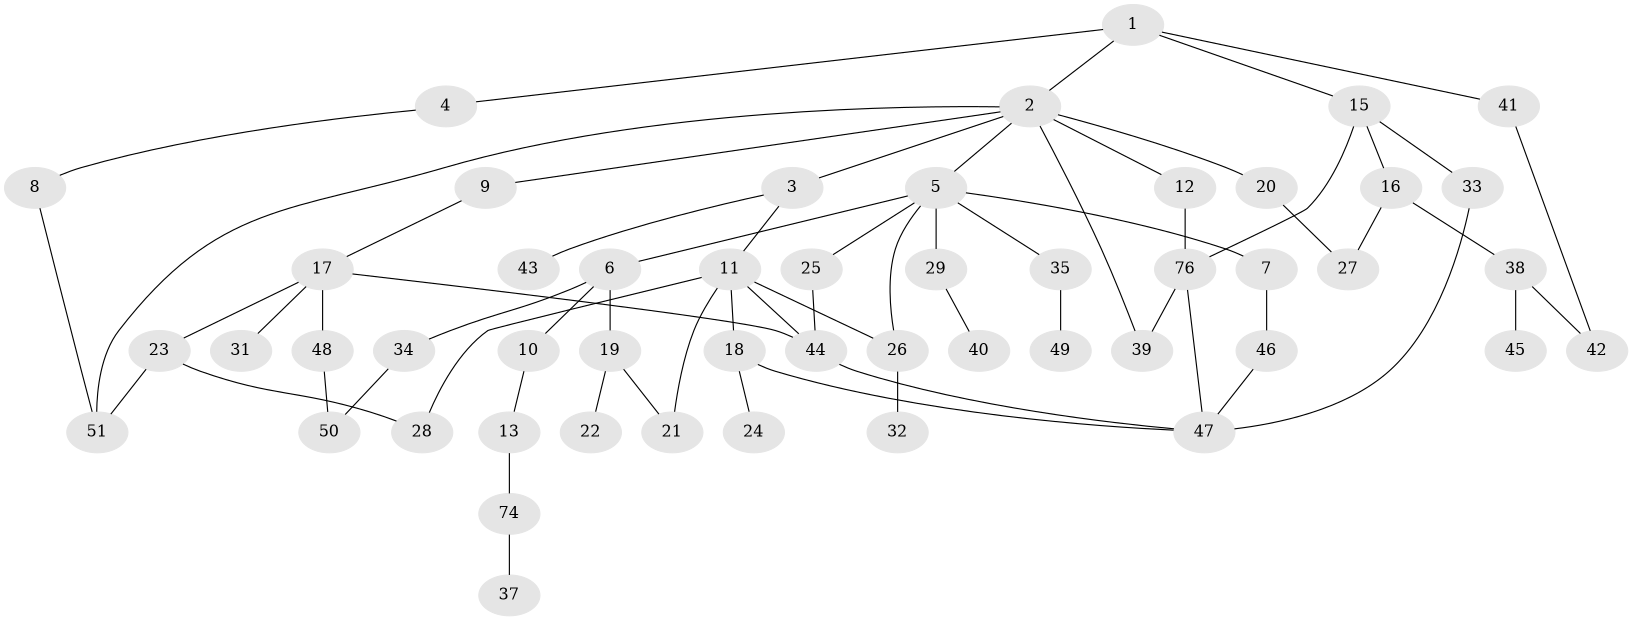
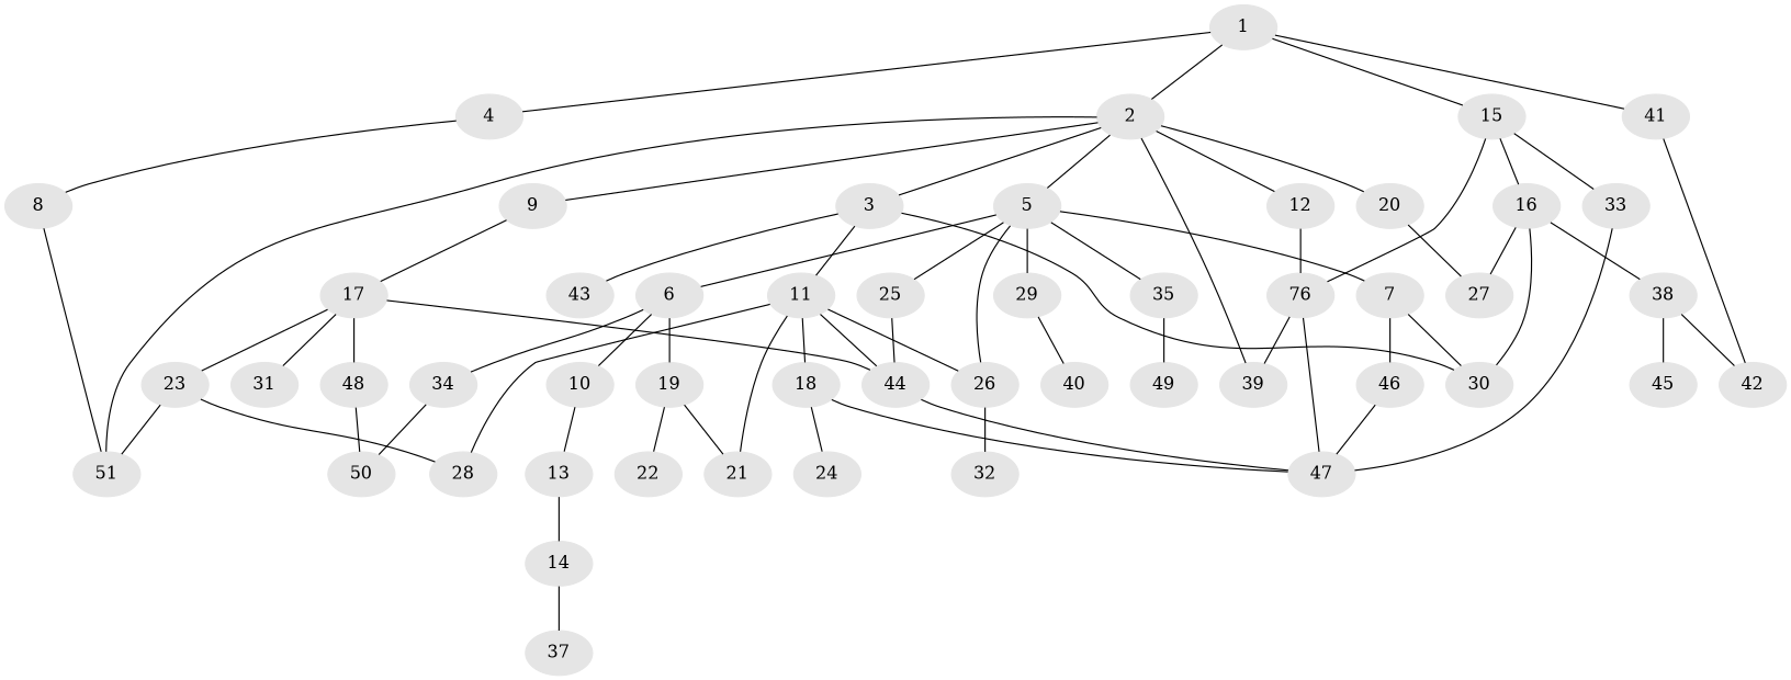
  graph {
    node [color=gray90 style=filled]
    1
    2
    4
    15
    41
    3
    5
    9
    12
    20
    39
    51
    8
    n14 [label=76]
    16
    33
    42
    11
+   30
    43
    6
    7
    25
    26
    29
    35
    17
    27
    18
    21
    28
    44
    10
    19
    34
    46
    32
    40
    49
    13
    22
    47
    23
    31
    48
-   14 [label=74]
+   14
    24
    37
    38
    45
    50
    1 -- 2
    1 -- 4
    1 -- 15
    1 -- 41
    2 -- 3
    2 -- 5
    2 -- 9
    2 -- 12
    2 -- 20
    2 -- 39
    2 -- 51
    4 -- 8
    15 -- n14
    15 -- 16
    15 -- 33
    41 -- 42
    3 -- 11
+   3 -- 30
    3 -- 43
    5 -- 6
    5 -- 7
    5 -- 25
    5 -- 26
    5 -- 29
    5 -- 35
    9 -- 17
    12 -- n14
    20 -- 27
    8 -- 51
    n14 -- 39
    n14 -- 47
+   16 -- 30
    16 -- 27
    16 -- 38
    33 -- 47
    11 -- 26
    11 -- 18
    11 -- 21
    11 -- 28
    11 -- 44
    6 -- 10
    6 -- 19
    6 -- 34
+   7 -- 30
    7 -- 46
    25 -- 44
    26 -- 32
    29 -- 40
    35 -- 49
    17 -- 44
    17 -- 23
    17 -- 31
    17 -- 48
    18 -- 47
    18 -- 24
    44 -- 47
    10 -- 13
    19 -- 21
    19 -- 22
    34 -- 50
    46 -- 47
    13 -- 14
    23 -- 51
    23 -- 28
    48 -- 50
    14 -- 37
    38 -- 42
    38 -- 45
  }
